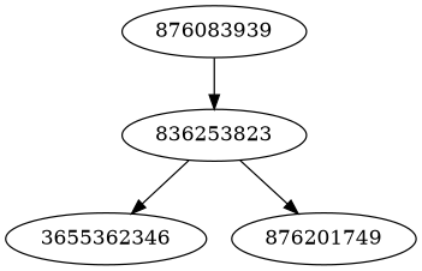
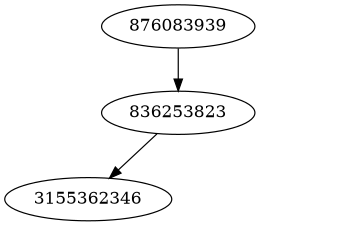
  strict digraph {
    n1 [label=836253823]
    876083939
-   3155362346 [label=3655362346]
-   876201749
+   3155362346
    n1 -> 3155362346
-   n1 -> 876201749
    876083939 -> n1
  }
